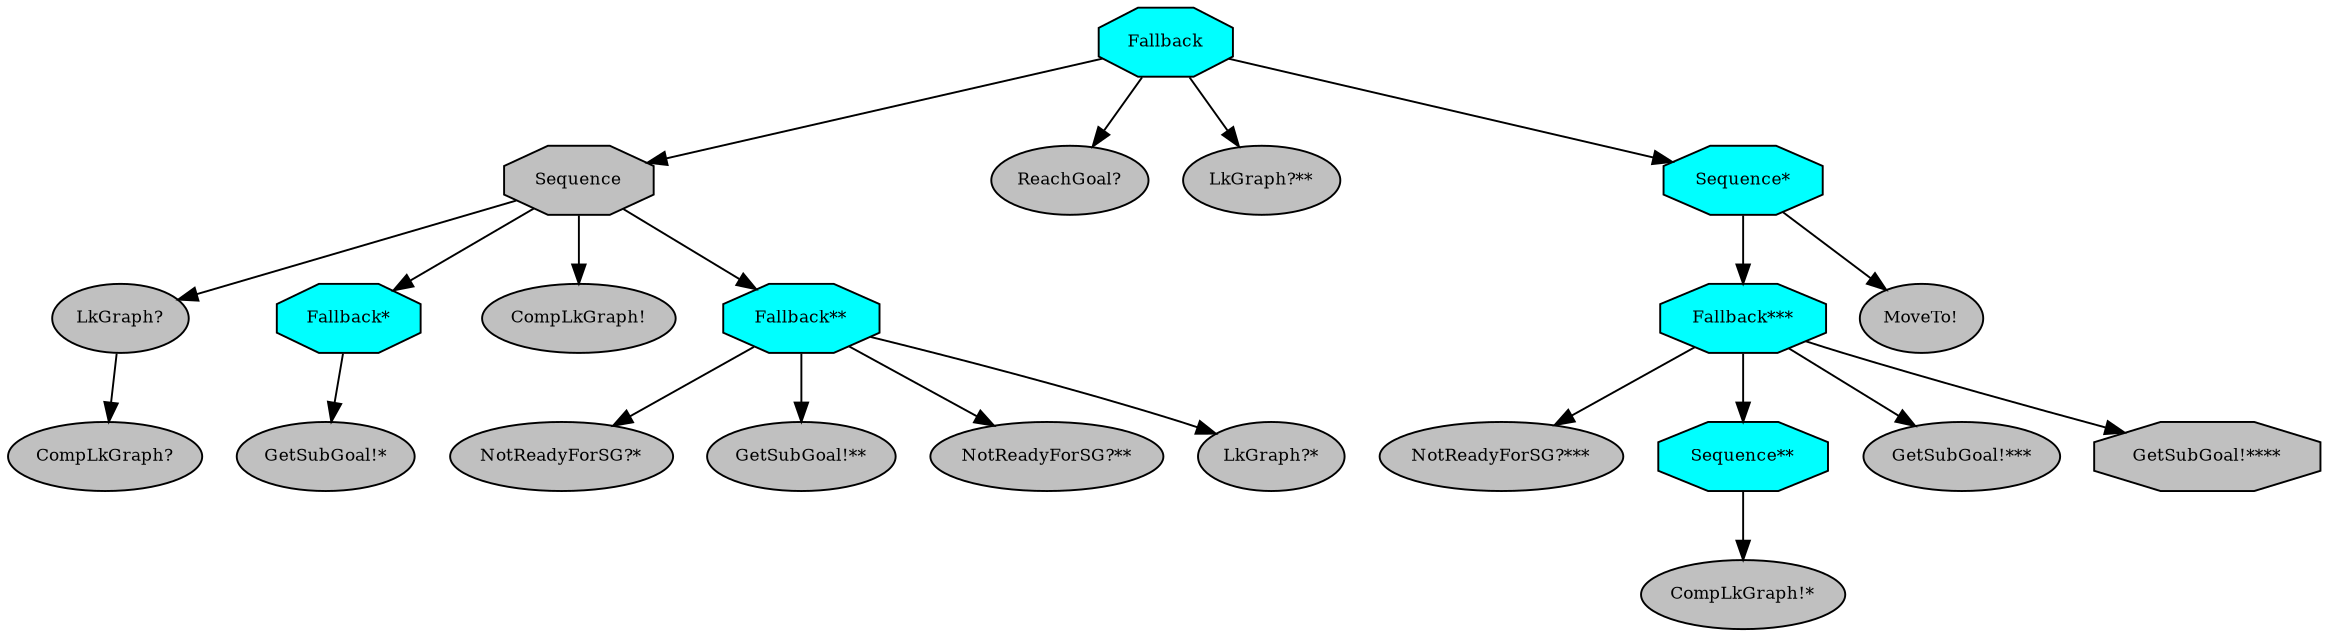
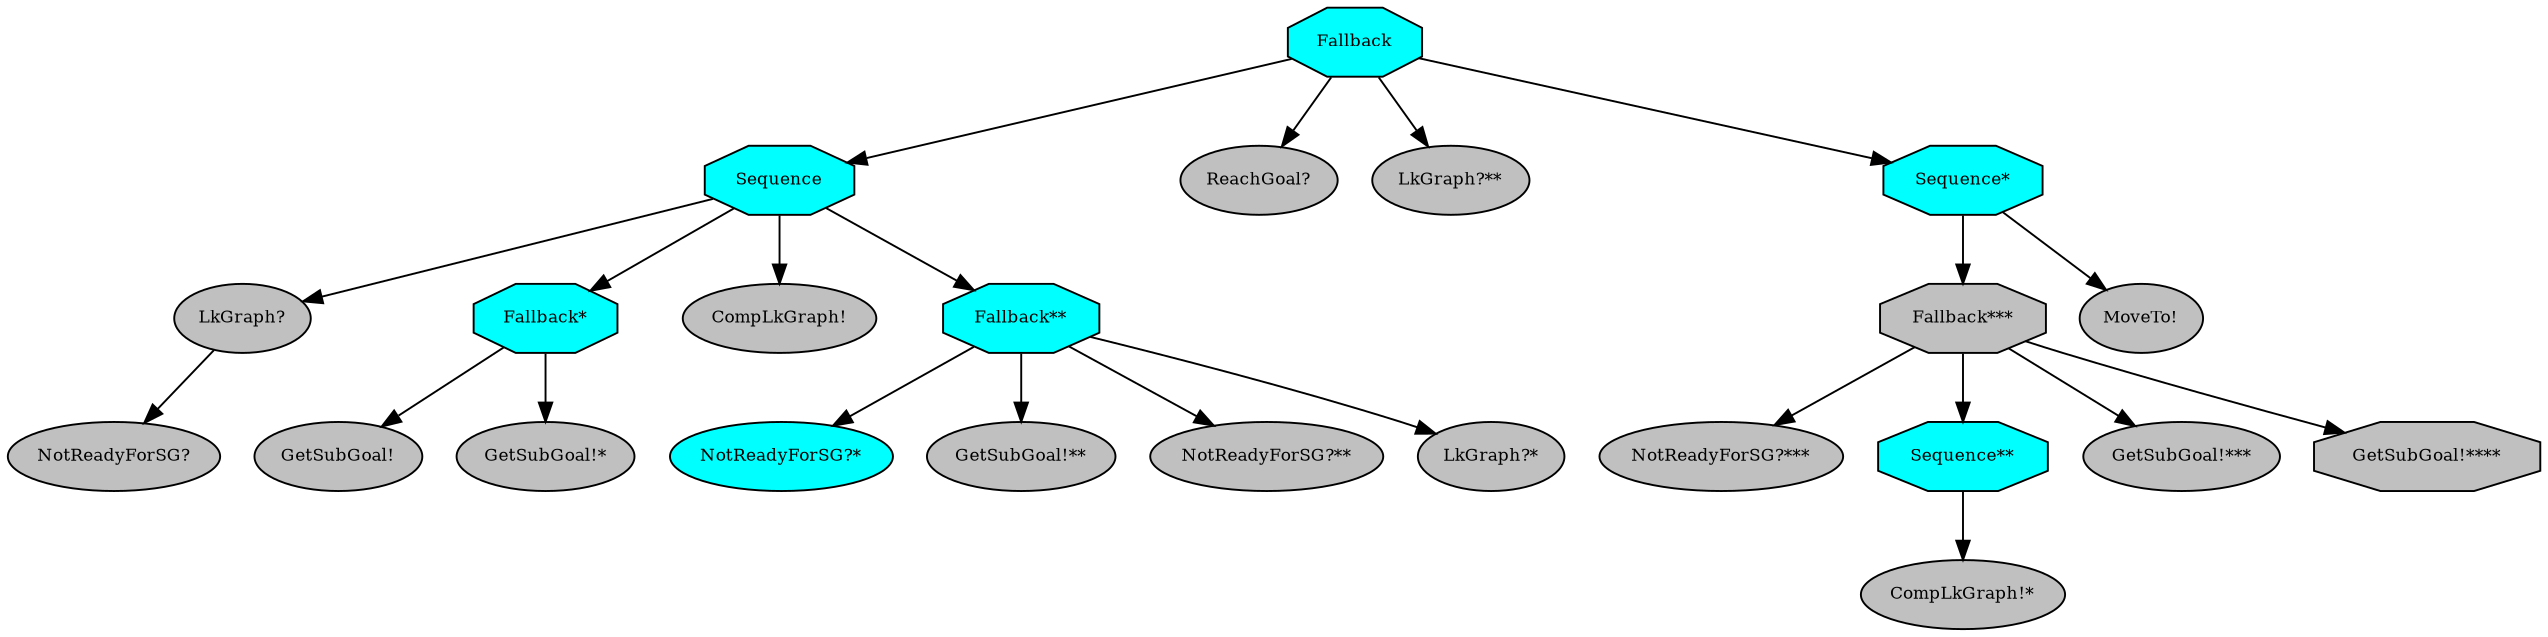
  digraph {
    fontname="times-roman"
    ordering=out
    node [fillcolor=gray fontcolor=black fontname="times-roman" fontsize=9 shape=ellipse style=filled]
    edge [fontname="times-roman"]
    n1 [fillcolor=cyan label=Fallback shape=octagon]
-   n2 [label=Sequence shape=octagon]
+   n2 [fillcolor=cyan label=Sequence shape=octagon]
    n3 [label="ReachGoal?"]
    n4 [label="LkGraph?**"]
    n5 [fillcolor=cyan label="Sequence*" shape=octagon]
    n6 [label="LkGraph?"]
    n7 [fillcolor=cyan label="Fallback*" shape=octagon]
    n8 [label="CompLkGraph!"]
    n9 [fillcolor=cyan label="Fallback**" shape=octagon]
-   n10 [fillcolor=cyan label="Fallback***" shape=octagon]
+   n10 [label="Fallback***" shape=octagon]
    n11 [label="MoveTo!"]
-   n12 [label="CompLkGraph?"]
+   n12 [label="NotReadyForSG?"]
+   n13 [label="GetSubGoal!"]
    n14 [label="GetSubGoal!*"]
-   n15 [label="NotReadyForSG?*"]
+   n15 [fillcolor=cyan label="NotReadyForSG?*"]
    n16 [label="GetSubGoal!**"]
    n17 [label="NotReadyForSG?**"]
    n18 [label="LkGraph?*"]
    n19 [label="NotReadyForSG?***"]
    n20 [fillcolor=cyan label="Sequence**" shape=octagon]
    n21 [label="GetSubGoal!***"]
    n22 [label="GetSubGoal!****" shape=octagon]
    n23 [label="CompLkGraph!*"]
    n1 -> n2
    n1 -> n3
    n1 -> n4
    n1 -> n5
    n2 -> n6
    n2 -> n7
    n2 -> n8
    n2 -> n9
    n5 -> n10
    n5 -> n11
    n6 -> n12
+   n7 -> n13
    n7 -> n14
    n9 -> n15
    n9 -> n16
    n9 -> n17
    n9 -> n18
    n10 -> n19
    n10 -> n20
    n10 -> n21
    n10 -> n22
    n20 -> n23
  }
